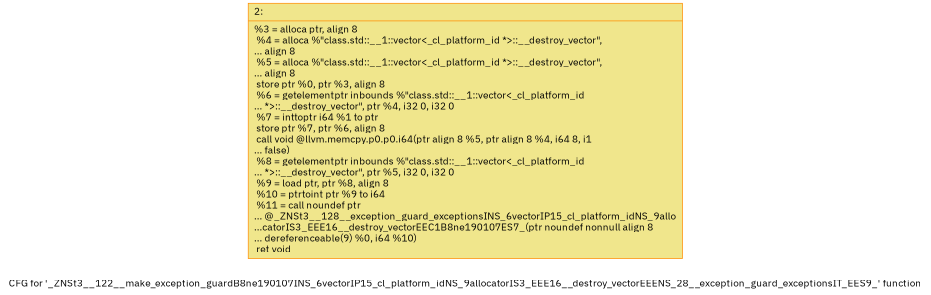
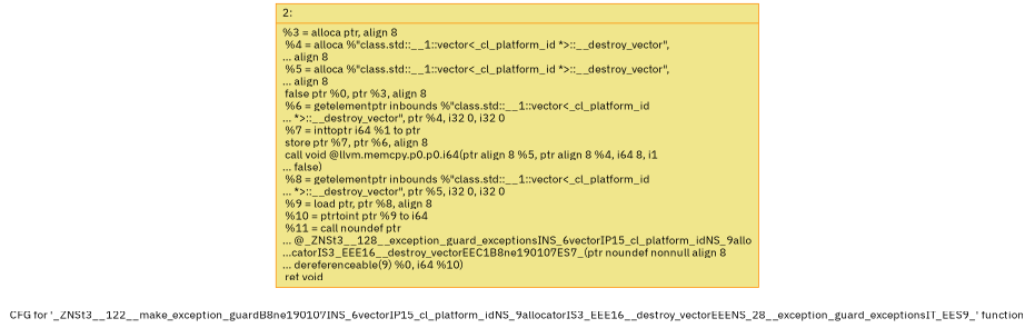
  digraph {
    label="CFG for '_ZNSt3__122__make_exception_guardB8ne190107INS_6vectorIP15_cl_platform_idNS_9allocatorIS3_EEE16__destroy_vectorEEENS_28__exception_guard_exceptionsIT_EES9_' function"
    fontname="IBM Plex Sans"
-   n1 [color=darkorange fillcolor=khaki fontname="IBM Plex Sans" label="{2:\l|  %3 = alloca ptr, align 8\l  %4 = alloca %\"class.std::__1::vector\<_cl_platform_id *\>::__destroy_vector\",\l... align 8\l  %5 = alloca %\"class.std::__1::vector\<_cl_platform_id *\>::__destroy_vector\",\l... align 8\l  store ptr %0, ptr %3, align 8\l  %6 = getelementptr inbounds %\"class.std::__1::vector\<_cl_platform_id\l... *\>::__destroy_vector\", ptr %4, i32 0, i32 0\l  %7 = inttoptr i64 %1 to ptr\l  store ptr %7, ptr %6, align 8\l  call void @llvm.memcpy.p0.p0.i64(ptr align 8 %5, ptr align 8 %4, i64 8, i1\l... false)\l  %8 = getelementptr inbounds %\"class.std::__1::vector\<_cl_platform_id\l... *\>::__destroy_vector\", ptr %5, i32 0, i32 0\l  %9 = load ptr, ptr %8, align 8\l  %10 = ptrtoint ptr %9 to i64\l  %11 = call noundef ptr\l... @_ZNSt3__128__exception_guard_exceptionsINS_6vectorIP15_cl_platform_idNS_9allo\l...catorIS3_EEE16__destroy_vectorEEC1B8ne190107ES7_(ptr noundef nonnull align 8\l... dereferenceable(9) %0, i64 %10)\l  ret void\l}" shape=record style=filled]
+   n1 [color=darkorange fillcolor=khaki fontname="IBM Plex Sans" label="{2:\l|  %3 = alloca ptr, align 8\l  %4 = alloca %\"class.std::__1::vector\<_cl_platform_id *\>::__destroy_vector\",\l... align 8\l  %5 = alloca %\"class.std::__1::vector\<_cl_platform_id *\>::__destroy_vector\",\l... align 8\l  false ptr %0, ptr %3, align 8\l  %6 = getelementptr inbounds %\"class.std::__1::vector\<_cl_platform_id\l... *\>::__destroy_vector\", ptr %4, i32 0, i32 0\l  %7 = inttoptr i64 %1 to ptr\l  store ptr %7, ptr %6, align 8\l  call void @llvm.memcpy.p0.p0.i64(ptr align 8 %5, ptr align 8 %4, i64 8, i1\l... false)\l  %8 = getelementptr inbounds %\"class.std::__1::vector\<_cl_platform_id\l... *\>::__destroy_vector\", ptr %5, i32 0, i32 0\l  %9 = load ptr, ptr %8, align 8\l  %10 = ptrtoint ptr %9 to i64\l  %11 = call noundef ptr\l... @_ZNSt3__128__exception_guard_exceptionsINS_6vectorIP15_cl_platform_idNS_9allo\l...catorIS3_EEE16__destroy_vectorEEC1B8ne190107ES7_(ptr noundef nonnull align 8\l... dereferenceable(9) %0, i64 %10)\l  ret void\l}" shape=record style=filled]
  }
